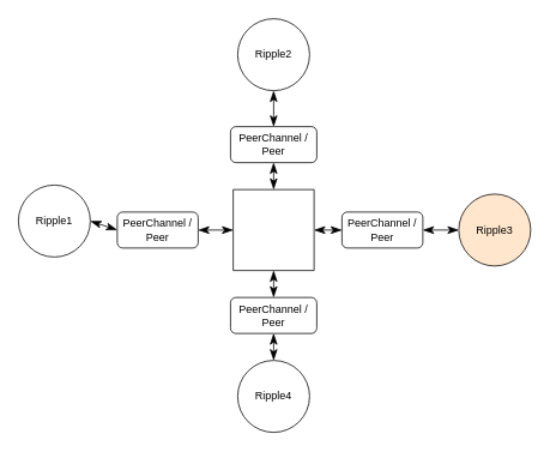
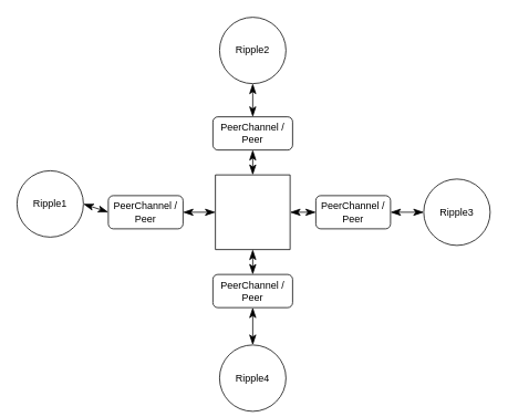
  <mxCell id="0" />
  <mxCell id="1" parent="0" />
  <mxCell id="2" value="" style="swimlane;startSize=0;hachureGap=4;pointerEvents=0;" parent="1" vertex="1"><mxGeometry x="259" y="210" width="90" height="90" as="geometry" /></mxCell>
  <mxCell id="3" value="PeerChannel /&lt;br&gt;Peer" style="rounded=1;whiteSpace=wrap;html=1;hachureGap=4;pointerEvents=0;" parent="1" vertex="1"><mxGeometry x="256" y="140" width="96" height="40" as="geometry" /></mxCell>
  <mxCell id="4" value="PeerChannel /&lt;br&gt;Peer" style="rounded=1;whiteSpace=wrap;html=1;hachureGap=4;pointerEvents=0;" parent="1" vertex="1"><mxGeometry x="380" y="235" width="90" height="40" as="geometry" /></mxCell>
  <mxCell id="5" value="PeerChannel /&lt;br&gt;Peer" style="rounded=1;whiteSpace=wrap;html=1;hachureGap=4;pointerEvents=0;" parent="1" vertex="1"><mxGeometry x="130" y="235" width="90" height="40" as="geometry" /></mxCell>
  <mxCell id="6" value="PeerChannel /&lt;br&gt;Peer" style="rounded=1;whiteSpace=wrap;html=1;hachureGap=4;pointerEvents=0;" parent="1" vertex="1"><mxGeometry x="256" y="330" width="96" height="40" as="geometry" /></mxCell>
  <mxCell id="7" value="Ripple1" style="ellipse;whiteSpace=wrap;html=1;aspect=fixed;hachureGap=4;pointerEvents=0;" parent="1" vertex="1"><mxGeometry x="20" y="205" width="80" height="80" as="geometry" /></mxCell>
  <mxCell id="8" value="Ripple2" style="ellipse;whiteSpace=wrap;html=1;aspect=fixed;hachureGap=4;pointerEvents=0;" parent="1" vertex="1"><mxGeometry x="264" y="20" width="80" height="80" as="geometry" /></mxCell>
- <mxCell id="9" value="Ripple4" style="ellipse;whiteSpace=wrap;html=1;aspect=fixed;hachureGap=4;pointerEvents=0;" parent="1" vertex="1"><mxGeometry x="264" y="400" width="80" height="80" as="geometry" /></mxCell>
- <mxCell id="10" value="Ripple3" style="ellipse;whiteSpace=wrap;html=1;aspect=fixed;hachureGap=4;pointerEvents=0;fillColor=#ffe6cc;" parent="1" vertex="1"><mxGeometry x="510" y="215" width="80" height="80" as="geometry" /></mxCell>
+ <mxCell id="9" value="Ripple4" style="ellipse;whiteSpace=wrap;html=1;aspect=fixed;hachureGap=4;pointerEvents=0;" parent="1" vertex="1"><mxGeometry x="264" y="415" width="80" height="80" as="geometry" /></mxCell>
+ <mxCell id="10" value="Ripple3" style="ellipse;whiteSpace=wrap;html=1;aspect=fixed;hachureGap=4;pointerEvents=0;" parent="1" vertex="1"><mxGeometry x="510" y="215" width="80" height="80" as="geometry" /></mxCell>
  <mxCell id="11" value="" style="endArrow=classicThin;startArrow=classicThin;html=1;startSize=10;endSize=10;sourcePerimeterSpacing=8;targetPerimeterSpacing=8;exitX=1;exitY=0.5;exitDx=0;exitDy=0;entryX=0;entryY=0.5;entryDx=0;entryDy=0;strokeWidth=1;rounded=1;startFill=1;endFill=1;" parent="1" source="5" target="2" edge="1"><mxGeometry width="50" height="50" relative="1" as="geometry"><mxPoint x="280" y="290" as="sourcePoint" /><mxPoint x="330" y="240" as="targetPoint" /></mxGeometry></mxCell>
  <mxCell id="12" value="" style="endArrow=classicThin;startArrow=classicThin;html=1;startSize=10;endSize=10;sourcePerimeterSpacing=8;targetPerimeterSpacing=8;strokeWidth=1;rounded=1;startFill=1;endFill=1;exitX=1;exitY=0.5;exitDx=0;exitDy=0;entryX=0;entryY=0.5;entryDx=0;entryDy=0;" parent="1" source="7" target="5" edge="1"><mxGeometry width="50" height="50" relative="1" as="geometry"><mxPoint x="91" y="254.5" as="sourcePoint" /><mxPoint x="110" y="310" as="targetPoint" /></mxGeometry></mxCell>
  <mxCell id="13" value="" style="endArrow=classicThin;startArrow=classicThin;html=1;startSize=10;endSize=10;sourcePerimeterSpacing=8;targetPerimeterSpacing=8;exitX=0.5;exitY=1;exitDx=0;exitDy=0;entryX=0.5;entryY=0;entryDx=0;entryDy=0;strokeWidth=1;rounded=1;startFill=1;endFill=1;" parent="1" source="8" target="3" edge="1"><mxGeometry width="50" height="50" relative="1" as="geometry"><mxPoint x="181" y="110" as="sourcePoint" /><mxPoint x="220" y="110" as="targetPoint" /></mxGeometry></mxCell>
  <mxCell id="14" value="" style="endArrow=classicThin;startArrow=classicThin;html=1;startSize=10;endSize=10;sourcePerimeterSpacing=8;targetPerimeterSpacing=8;exitX=0.5;exitY=0;exitDx=0;exitDy=0;entryX=0.5;entryY=1;entryDx=0;entryDy=0;strokeWidth=1;rounded=1;startFill=1;endFill=1;" parent="1" source="2" target="3" edge="1"><mxGeometry width="50" height="50" relative="1" as="geometry"><mxPoint x="240" y="275" as="sourcePoint" /><mxPoint x="279" y="275" as="targetPoint" /></mxGeometry></mxCell>
  <mxCell id="15" value="" style="endArrow=classicThin;startArrow=classicThin;html=1;startSize=10;endSize=10;sourcePerimeterSpacing=8;targetPerimeterSpacing=8;exitX=0.5;exitY=0;exitDx=0;exitDy=0;entryX=0.5;entryY=1;entryDx=0;entryDy=0;strokeWidth=1;rounded=1;startFill=1;endFill=1;" parent="1" source="6" target="2" edge="1"><mxGeometry width="50" height="50" relative="1" as="geometry"><mxPoint x="250" y="285" as="sourcePoint" /><mxPoint x="289" y="285" as="targetPoint" /></mxGeometry></mxCell>
  <mxCell id="16" value="" style="endArrow=classicThin;startArrow=classicThin;html=1;startSize=10;endSize=10;sourcePerimeterSpacing=8;targetPerimeterSpacing=8;exitX=0.5;exitY=0;exitDx=0;exitDy=0;strokeWidth=1;rounded=1;startFill=1;endFill=1;entryX=0.5;entryY=1;entryDx=0;entryDy=0;" parent="1" source="9" target="6" edge="1"><mxGeometry width="50" height="50" relative="1" as="geometry"><mxPoint x="260" y="295" as="sourcePoint" /><mxPoint x="470" y="420" as="targetPoint" /></mxGeometry></mxCell>
  <mxCell id="17" value="" style="endArrow=classicThin;startArrow=classicThin;html=1;startSize=10;endSize=10;sourcePerimeterSpacing=8;targetPerimeterSpacing=8;exitX=1;exitY=0.5;exitDx=0;exitDy=0;entryX=0;entryY=0.5;entryDx=0;entryDy=0;strokeWidth=1;rounded=1;startFill=1;endFill=1;" parent="1" source="2" target="4" edge="1"><mxGeometry width="50" height="50" relative="1" as="geometry"><mxPoint x="270" y="305" as="sourcePoint" /><mxPoint x="309" y="305" as="targetPoint" /></mxGeometry></mxCell>
  <mxCell id="18" value="" style="endArrow=classicThin;startArrow=classicThin;html=1;startSize=10;endSize=10;sourcePerimeterSpacing=8;targetPerimeterSpacing=8;exitX=1;exitY=0.5;exitDx=0;exitDy=0;entryX=0;entryY=0.5;entryDx=0;entryDy=0;strokeWidth=1;rounded=1;startFill=1;endFill=1;" parent="1" source="4" target="10" edge="1"><mxGeometry width="50" height="50" relative="1" as="geometry"><mxPoint x="280" y="315" as="sourcePoint" /><mxPoint x="319" y="315" as="targetPoint" /></mxGeometry></mxCell>
